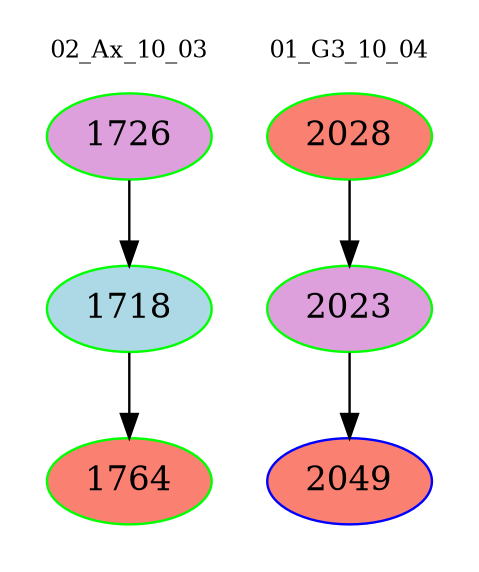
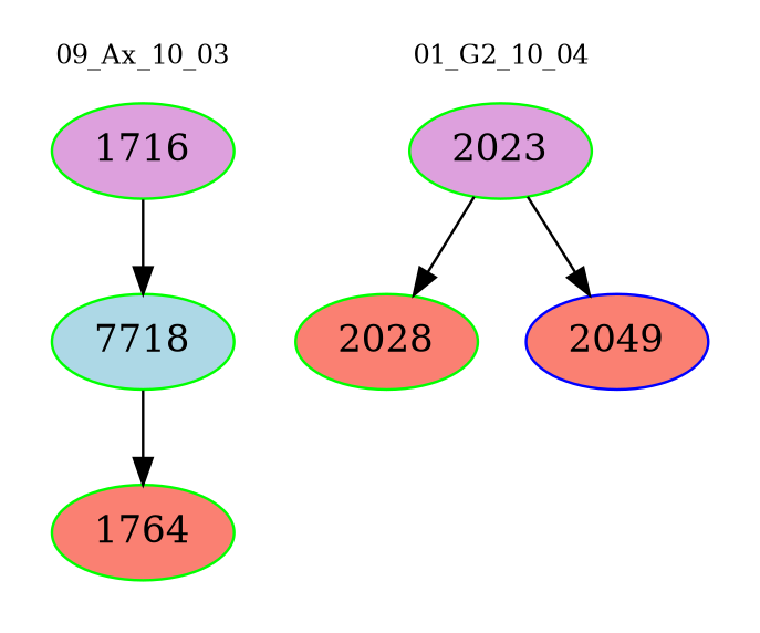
  digraph {
    node [color=green fillcolor=salmon style=filled]
    edge [color=black]
-   n1 [fillcolor=plum label=1726]
-   n2 [fillcolor=lightblue label=1718]
+   n1 [fillcolor=plum label=1716]
+   n2 [fillcolor=lightblue label=7718]
    n3 [label=1764]
    n4 [label=2028]
    n5 [fillcolor=plum label=2023]
    n6 [color=blue label=2049]
    subgraph cluster_1 {
      color=white
      fontsize=10
-     label="02_Ax_10_03"
+     label="09_Ax_10_03"
      n1
      n2
      n3
    }
    subgraph cluster_2 {
      color=white
      fontsize=10
-     label="01_G3_10_04"
+     label="01_G2_10_04"
      n4
      n5
      n6
    }
    n1 -> n2
    n2 -> n3
-   n4 -> n5
+   n5 -> n4
    n5 -> n6
  }
